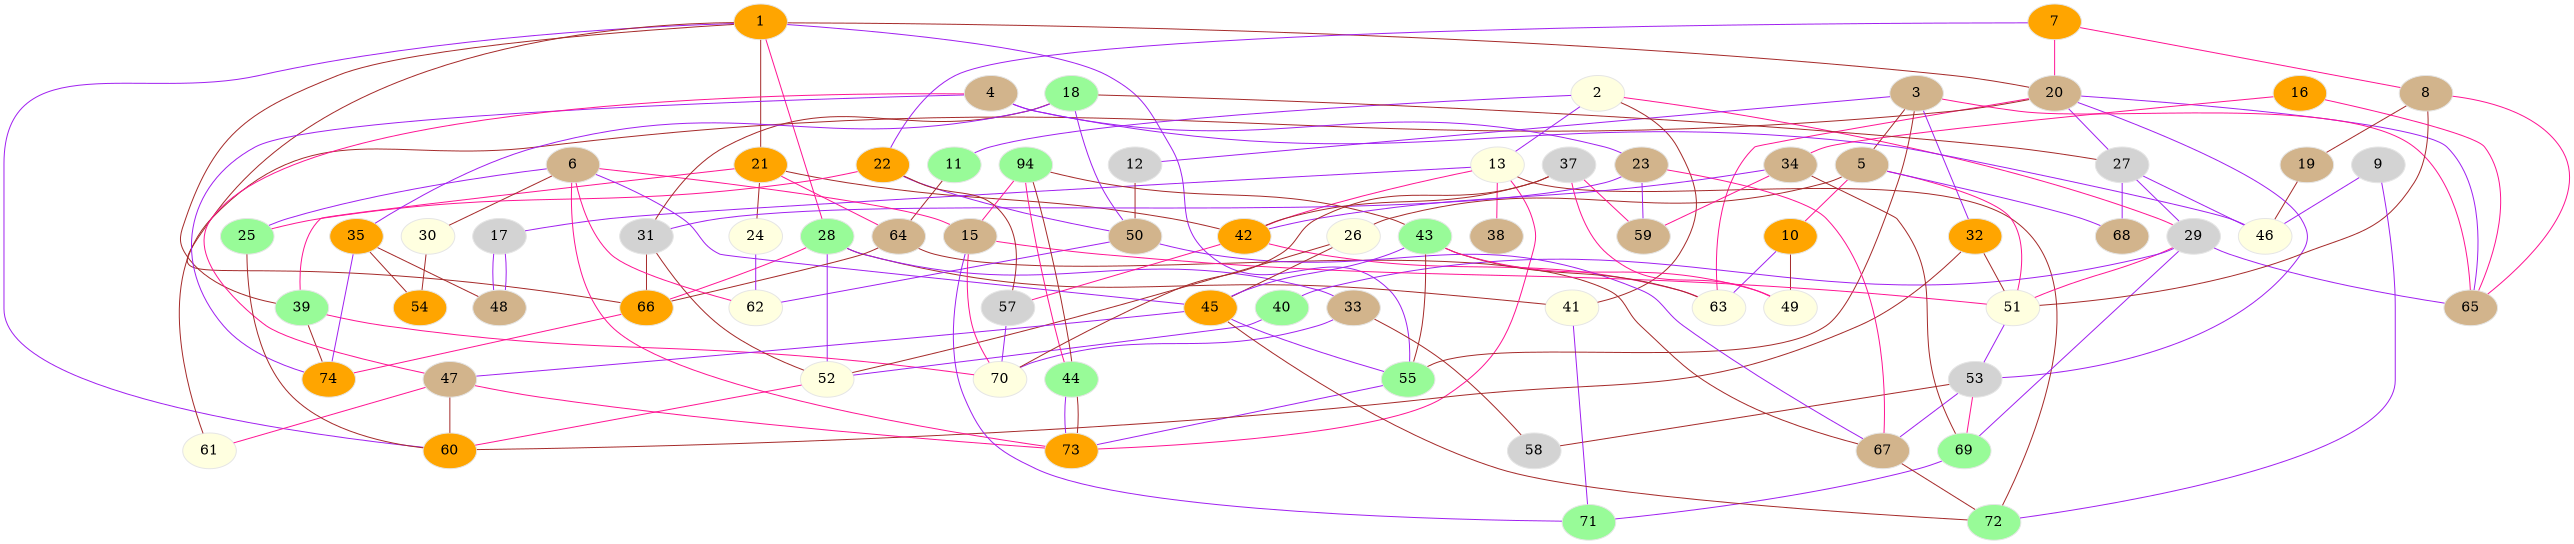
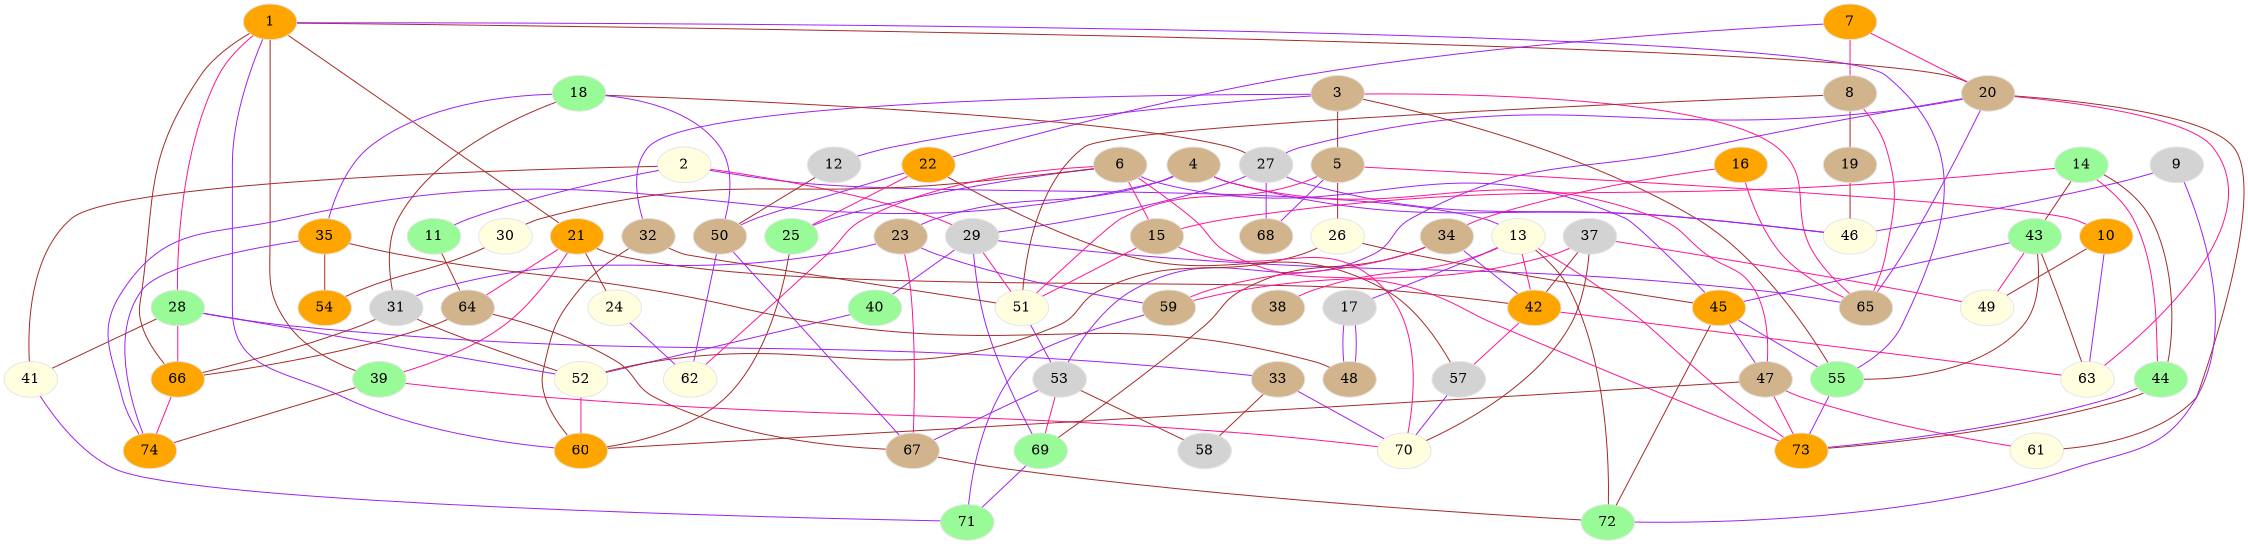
  graph {
    node [color=gray90 fillcolor=tan style=filled]
    edge [color=purple]
    1 [fillcolor=orange]
    20
    21 [fillcolor=orange]
    28 [fillcolor=palegreen]
    39 [fillcolor=palegreen]
    55 [fillcolor=palegreen]
    60 [fillcolor=orange]
    66 [fillcolor=orange]
    65
    63 [fillcolor=lightyellow]
    27 [fillcolor=lightgrey]
    53 [fillcolor=lightgrey]
    61 [fillcolor=lightyellow]
    64
    42 [fillcolor=orange]
    24 [fillcolor=lightyellow]
    41 [fillcolor=lightyellow]
    52 [fillcolor=lightyellow]
    33
    74 [fillcolor=orange]
    70 [fillcolor=lightyellow]
    73 [fillcolor=orange]
    2 [fillcolor=lightyellow]
    11 [fillcolor=palegreen]
    13 [fillcolor=lightyellow]
    29 [fillcolor=lightgrey]
    72 [fillcolor=palegreen]
    17 [fillcolor=lightgrey]
    38
    51 [fillcolor=lightyellow]
    40 [fillcolor=palegreen]
    69 [fillcolor=palegreen]
    71 [fillcolor=palegreen]
    3
    5
    12 [fillcolor=lightgrey]
-   32 [fillcolor=orange]
+   32
    10 [fillcolor=orange]
    26 [fillcolor=lightyellow]
    68
    50
    4
    23
    46 [fillcolor=lightyellow]
    47
    31 [fillcolor=lightgrey]
    59
    67
    49 [fillcolor=lightyellow]
    45 [fillcolor=orange]
    6
    15
    25 [fillcolor=palegreen]
    30 [fillcolor=lightyellow]
    62 [fillcolor=lightyellow]
    54 [fillcolor=orange]
    7 [fillcolor=orange]
    8
    22 [fillcolor=orange]
    19
    57 [fillcolor=lightgrey]
    9 [fillcolor=lightgrey]
    48
-   14 [fillcolor=palegreen label=94]
+   14 [fillcolor=palegreen]
    43 [fillcolor=palegreen]
    44 [fillcolor=palegreen]
    16 [fillcolor=orange]
    34
    18 [fillcolor=palegreen]
    35 [fillcolor=orange]
    58 [fillcolor=lightgrey]
    37 [fillcolor=lightgrey]
    1 -- 20 [color=brown]
    1 -- 21 [color=brown]
    1 -- 28 [color=deeppink]
    1 -- 39 [color=brown]
    1 -- 55
    1 -- 60
    1 -- 66 [color=brown]
    20 -- 65
    20 -- 63 [color=deeppink]
    20 -- 27
    20 -- 53
    20 -- 61 [color=brown]
    21 -- 39 [color=deeppink]
    21 -- 64 [color=deeppink]
    21 -- 42 [color=brown]
    21 -- 24 [color=brown]
    28 -- 66 [color=deeppink]
    28 -- 41 [color=brown]
    28 -- 52
    28 -- 33
    39 -- 74 [color=brown]
    39 -- 70 [color=deeppink]
    55 -- 73
    66 -- 74 [color=deeppink]
    27 -- 29
    27 -- 68
    27 -- 46
    53 -- 69 [color=deeppink]
    53 -- 67
    53 -- 58 [color=brown]
    64 -- 66 [color=brown]
    64 -- 67 [color=brown]
    42 -- 63 [color=deeppink]
    42 -- 57 [color=deeppink]
    24 -- 62
    41 -- 71
    52 -- 60 [color=deeppink]
    33 -- 70
    33 -- 58 [color=brown]
    2 -- 41 [color=brown]
    2 -- 11
    2 -- 13
    2 -- 29 [color=deeppink]
    11 -- 64 [color=brown]
    13 -- 42 [color=deeppink]
    13 -- 73 [color=deeppink]
    13 -- 72 [color=brown]
    13 -- 17
    13 -- 38 [color=deeppink]
    29 -- 65
    29 -- 51 [color=deeppink]
    29 -- 40
    29 -- 69
    17 -- 48
    17 -- 48
    51 -- 53
    40 -- 52
    69 -- 71
    3 -- 55 [color=brown]
    3 -- 65 [color=deeppink]
    3 -- 5 [color=brown]
    3 -- 12
    3 -- 32
    5 -- 51 [color=deeppink]
    5 -- 10 [color=deeppink]
    5 -- 26 [color=brown]
    5 -- 68
    12 -- 50 [color=brown]
    32 -- 60 [color=brown]
    32 -- 51 [color=brown]
    10 -- 63
    10 -- 49 [color=brown]
    26 -- 52 [color=brown]
    26 -- 45 [color=brown]
    50 -- 67
    50 -- 62
    4 -- 74
    4 -- 23
    4 -- 46
    4 -- 47 [color=deeppink]
    23 -- 31
    23 -- 59
    23 -- 67 [color=deeppink]
    47 -- 60 [color=brown]
    47 -- 61 [color=deeppink]
    47 -- 73 [color=deeppink]
    31 -- 66 [color=brown]
    31 -- 52 [color=brown]
-   15 -- 71
+   59 -- 71
    67 -- 72 [color=brown]
    45 -- 55
    45 -- 72 [color=brown]
    45 -- 47
    6 -- 73 [color=deeppink]
    6 -- 45
    6 -- 15 [color=deeppink]
    6 -- 25
    6 -- 30 [color=brown]
    6 -- 62 [color=deeppink]
    15 -- 70 [color=deeppink]
    15 -- 51 [color=deeppink]
    25 -- 60 [color=brown]
    30 -- 54 [color=brown]
    7 -- 20 [color=deeppink]
    7 -- 8 [color=deeppink]
    7 -- 22
    8 -- 65 [color=deeppink]
    8 -- 51 [color=brown]
    8 -- 19 [color=brown]
    22 -- 50
    22 -- 25 [color=deeppink]
    22 -- 57 [color=brown]
    19 -- 46 [color=brown]
    57 -- 70
    9 -- 72
    9 -- 46
    14 -- 15 [color=deeppink]
    14 -- 43 [color=brown]
    14 -- 44 [color=deeppink]
    14 -- 44 [color=brown]
    43 -- 55 [color=brown]
    43 -- 63 [color=brown]
    43 -- 49 [color=deeppink]
    43 -- 45
    44 -- 73
    44 -- 73 [color=brown]
    16 -- 65 [color=deeppink]
    16 -- 34 [color=deeppink]
    34 -- 42
    34 -- 69 [color=brown]
    34 -- 59 [color=deeppink]
    18 -- 27 [color=brown]
    18 -- 50
    18 -- 31 [color=brown]
    18 -- 35
    35 -- 74
    35 -- 54 [color=brown]
    35 -- 48 [color=brown]
    37 -- 42 [color=brown]
    37 -- 70 [color=brown]
    37 -- 59 [color=deeppink]
    37 -- 49 [color=deeppink]
  }
